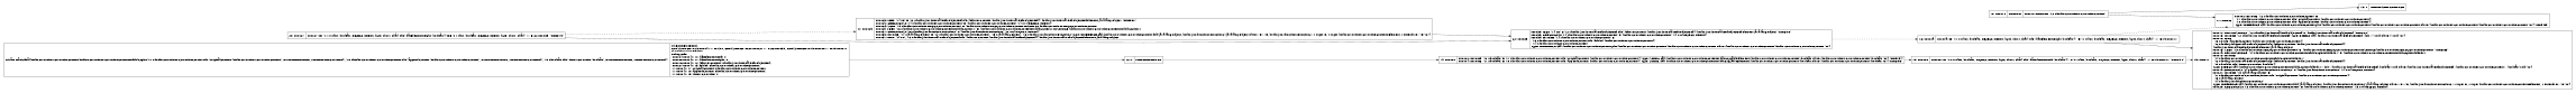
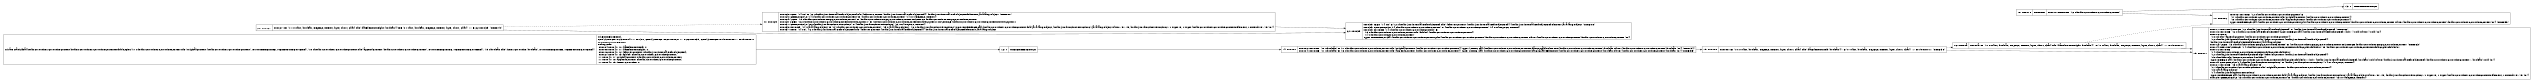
  digraph {
    rankdir=LR
    node [shape=record]
-   n1 [label="{12\:\ ?|MTH_EXIT_BLOCK\l}"]
+   n1 [label="{12\:\ ?|MTH_ENTER_BLOCK\l}"]
    n2 [label="{14\:\ 0x0000|0x0000: INVOKE  (r0 I:boolean) = (r7 I:kotlin.coroutines.CoroutineContext A[D('originalContext' kotlin.coroutines.CoroutineContext)]) type: STATIC call: kotlinx.coroutines.CoroutineContextKt.hasCopyableElements(kotlin.coroutines.CoroutineContext):boolean A[MD:(kotlin.coroutines.CoroutineContext):boolean (m)] (LINE:54)\l0x0004: INVOKE  (r1 I:boolean) = (r8 I:kotlin.coroutines.CoroutineContext A[D('appendContext' kotlin.coroutines.CoroutineContext)]) type: STATIC call: kotlinx.coroutines.CoroutineContextKt.hasCopyableElements(kotlin.coroutines.CoroutineContext):boolean A[MD:(kotlin.coroutines.CoroutineContext):boolean (m)] (LINE:55)\l}"]
    n3 [label="{15\:\ 0x0008|0x0008: IF  (r0 I:??[int, boolean, OBJECT, ARRAY, byte, short, char] A[D('hasElementsLeft' boolean)]) != (0 ??[int, boolean, OBJECT, ARRAY, byte, short, char])  \-\> B:19:0x0011  (LINE:58)\l}"]
    n4 [label="{16\:\ 0x000a|0x000a: IF  (r1 I:??[int, boolean, OBJECT, ARRAY, byte, short, char] A[D('hasElementsRight' boolean)]) != (0 ??[int, boolean, OBJECT, ARRAY, byte, short, char])  \-\> B:19:0x0011 \l}"]
    n5 [label="{19\:\ 0x0011|0x0011: NEW_INSTANCE  (r2 I:kotlin.jvm.internal.Ref$ObjectRef) =  kotlin.jvm.internal.Ref$ObjectRef  (LINE:62)\l0x0013: INVOKE  (r2 I:kotlin.jvm.internal.Ref$ObjectRef) type: DIRECT call: kotlin.jvm.internal.Ref.ObjectRef.\<init\>():void A[MD:():void (m)]\l0x0016: IPUT  \l  (r8 I:T A[D('appendContext' kotlin.coroutines.CoroutineContext)])\l  (r2 I:kotlin.jvm.internal.Ref$ObjectRef A[D('leftoverContext' kotlin.jvm.internal.Ref$ObjectRef)])\l kotlin.jvm.internal.Ref.ObjectRef.element java.lang.Object \l0x0018: SGET  (r3 I:kotlin.coroutines.EmptyCoroutineContext) =  kotlin.coroutines.EmptyCoroutineContext.INSTANCE kotlin.coroutines.EmptyCoroutineContext  (LINE:63)\l0x001a: NEW_INSTANCE  (r4 I:kotlinx.coroutines.CoroutineContextKt$foldCopies$folded$1) =  kotlinx.coroutines.CoroutineContextKt$foldCopies$folded$1 \l0x001c: INVOKE  \l  (r4 I:kotlinx.coroutines.CoroutineContextKt$foldCopies$folded$1)\l  (r2 I:kotlin.jvm.internal.Ref$ObjectRef A[D('leftoverContext' kotlin.jvm.internal.Ref$ObjectRef)])\l  (r9 I:boolean A[D('isNewCoroutine' boolean)])\l type: DIRECT call: kotlinx.coroutines.CoroutineContextKt$foldCopies$folded$1.\<init\>(kotlin.jvm.internal.Ref$ObjectRef, boolean):void A[MD:(kotlin.jvm.internal.Ref$ObjectRef\<kotlin.coroutines.CoroutineContext\>, boolean):void (m)]\l0x001f: CHECK_CAST (r4 I:kotlin.jvm.functions.Function2) = (kotlin.jvm.functions.Function2) (r4 I:??[OBJECT, ARRAY]) \l0x0021: INVOKE  (r3 I:java.lang.Object) = \l  (r7 I:kotlin.coroutines.CoroutineContext A[D('originalContext' kotlin.coroutines.CoroutineContext)])\l  (r3 I:java.lang.Object)\l  (r4 I:kotlin.jvm.functions.Function2)\l type: INTERFACE call: kotlin.coroutines.CoroutineContext.fold(java.lang.Object, kotlin.jvm.functions.Function2):java.lang.Object A[MD:\<R\>:(R, kotlin.jvm.functions.Function2\<? super R, ? super kotlin.coroutines.CoroutineContext$Element, ? extends R\>):R (m)]\l0x0025: CHECK_CAST (r3 I:kotlin.coroutines.CoroutineContext) = (kotlin.coroutines.CoroutineContext) (r3 I:??[OBJECT, ARRAY]) \l}"]
    n6 [label="{17\:\ 0x000c|0x000c: INVOKE  (r2 I:kotlin.coroutines.CoroutineContext) = \l  (r7 I:kotlin.coroutines.CoroutineContext A[D('originalContext' kotlin.coroutines.CoroutineContext)])\l  (r8 I:kotlin.coroutines.CoroutineContext A[D('appendContext' kotlin.coroutines.CoroutineContext)])\l type: INTERFACE call: kotlin.coroutines.CoroutineContext.plus(kotlin.coroutines.CoroutineContext):kotlin.coroutines.CoroutineContext A[MD:(kotlin.coroutines.CoroutineContext):kotlin.coroutines.CoroutineContext (m)] (LINE:59)\l}"]
    n7 [label="{18\:\ 0x0010|RETURN\l|0x0010: RETURN  (r2 I:kotlin.coroutines.CoroutineContext) \l}"]
-   n8 [label="{13\:\ ?|MTH_INSTANCE_BLOCK\l}"]
+   n8 [label="{13\:\ ?|MTH_EXIT_BLOCK\l}"]
    n9 [label="{20\:\ 0x0027|0x0027: IF  (r1 I:??[int, boolean, OBJECT, ARRAY, byte, short, char] A[D('hasElementsRight' boolean)]) == (0 ??[int, boolean, OBJECT, ARRAY, byte, short, char])  \-\> B:22:0x0039  (LINE:79)\l}"]
    n10 [label="{21\:\ 0x0029|0x0029: IGET  (r4 I:T) = (r2 I:kotlin.jvm.internal.Ref$ObjectRef A[D('leftoverContext' kotlin.jvm.internal.Ref$ObjectRef)]) kotlin.jvm.internal.Ref.ObjectRef.element java.lang.Object  (LINE:80)\l0x002b: CHECK_CAST (r4 I:kotlin.coroutines.CoroutineContext) = (kotlin.coroutines.CoroutineContext) (r4 I:??[OBJECT, ARRAY]) \l0x002d: SGET  (r5 I:kotlin.coroutines.EmptyCoroutineContext) =  kotlin.coroutines.EmptyCoroutineContext.INSTANCE kotlin.coroutines.EmptyCoroutineContext \l0x002f: SGET  (r6 I:kotlinx.coroutines.CoroutineContextKt$foldCopies$1) =  kotlinx.coroutines.CoroutineContextKt$foldCopies$1.INSTANCE kotlinx.coroutines.CoroutineContextKt$foldCopies$1 \l0x0031: CHECK_CAST (r6 I:kotlin.jvm.functions.Function2) = (kotlin.jvm.functions.Function2) (r6 I:??[OBJECT, ARRAY]) \l0x0033: INVOKE  (r4 I:java.lang.Object) = (r4 I:kotlin.coroutines.CoroutineContext), (r5 I:java.lang.Object), (r6 I:kotlin.jvm.functions.Function2) type: INTERFACE call: kotlin.coroutines.CoroutineContext.fold(java.lang.Object, kotlin.jvm.functions.Function2):java.lang.Object A[MD:\<R\>:(R, kotlin.jvm.functions.Function2\<? super R, ? super kotlin.coroutines.CoroutineContext$Element, ? extends R\>):R (m)]\l0x0037: IPUT  (r4 I:T), (r2 I:kotlin.jvm.internal.Ref$ObjectRef A[D('leftoverContext' kotlin.jvm.internal.Ref$ObjectRef)]) kotlin.jvm.internal.Ref.ObjectRef.element java.lang.Object \l}"]
    n11 [label="{22\:\ 0x0039|0x0039: IGET  (r4 I:T) = (r2 I:kotlin.jvm.internal.Ref$ObjectRef A[D('leftoverContext' kotlin.jvm.internal.Ref$ObjectRef)]) kotlin.jvm.internal.Ref.ObjectRef.element java.lang.Object  (LINE:88)\l0x003b: CHECK_CAST (r4 I:kotlin.coroutines.CoroutineContext) = (kotlin.coroutines.CoroutineContext) (r4 I:??[OBJECT, ARRAY]) \l0x003d: INVOKE  (r4 I:kotlin.coroutines.CoroutineContext) = \l  (r3 I:kotlin.coroutines.CoroutineContext A[D('folded' kotlin.coroutines.CoroutineContext)])\l  (r4 I:kotlin.coroutines.CoroutineContext)\l type: INTERFACE call: kotlin.coroutines.CoroutineContext.plus(kotlin.coroutines.CoroutineContext):kotlin.coroutines.CoroutineContext A[MD:(kotlin.coroutines.CoroutineContext):kotlin.coroutines.CoroutineContext (m)]\l}"]
    n12 [label="{private static final kotlin.coroutines.CoroutineContext kotlinx.coroutines.CoroutineContextKt.foldCopies((r7 I:kotlin.coroutines.CoroutineContext A[D('originalContext' kotlin.coroutines.CoroutineContext), IMMUTABLE_TYPE, METHOD_ARGUMENT]), (r8 I:kotlin.coroutines.CoroutineContext A[D('appendContext' kotlin.coroutines.CoroutineContext), IMMUTABLE_TYPE, METHOD_ARGUMENT]), (r9 I:boolean A[D('isNewCoroutine' boolean), IMMUTABLE_TYPE, METHOD_ARGUMENT]))  | USE_LINES_HINTS\lCROSS_EDGE: B:23:0x0041 \-\> B:13:?, CROSS_EDGE: B:20:0x0027 \-\> B:22:0x0039, CROSS_EDGE: B:15:0x0008 \-\> B:19:0x0011\lINLINE_NOT_NEEDED\lDebug Info:\l  0x0004\-0x0041: r0 'hasElementsLeft' Z\l  0x0008\-0x0041: r1 'hasElementsRight' Z\l  0x0016\-0x0041: r2 'leftoverContext' Lkotlin\/jvm\/internal\/Ref$ObjectRef;\l  0x0027\-0x0041: r3 'folded' Lkotlin\/coroutines\/CoroutineContext;\l  \-1 \-0x0041: r7 'originalContext' Lkotlin\/coroutines\/CoroutineContext;\l  \-1 \-0x0041: r8 'appendContext' Lkotlin\/coroutines\/CoroutineContext;\l  \-1 \-0x0041: r9 'isNewCoroutine' Z\l}"]
    n1 -> n2
    n2 -> n3
-   n11 -> n4 [style=dashed]
+   n3 -> n4 [style=dashed]
    n3 -> n5
    n4 -> n5
    n4 -> n6 [style=dashed]
    n7 -> n6
    n7 -> n8
    n9 -> n10 [style=dashed]
    n9 -> n11
    n10 -> n11
    n12 -> n1
  }
